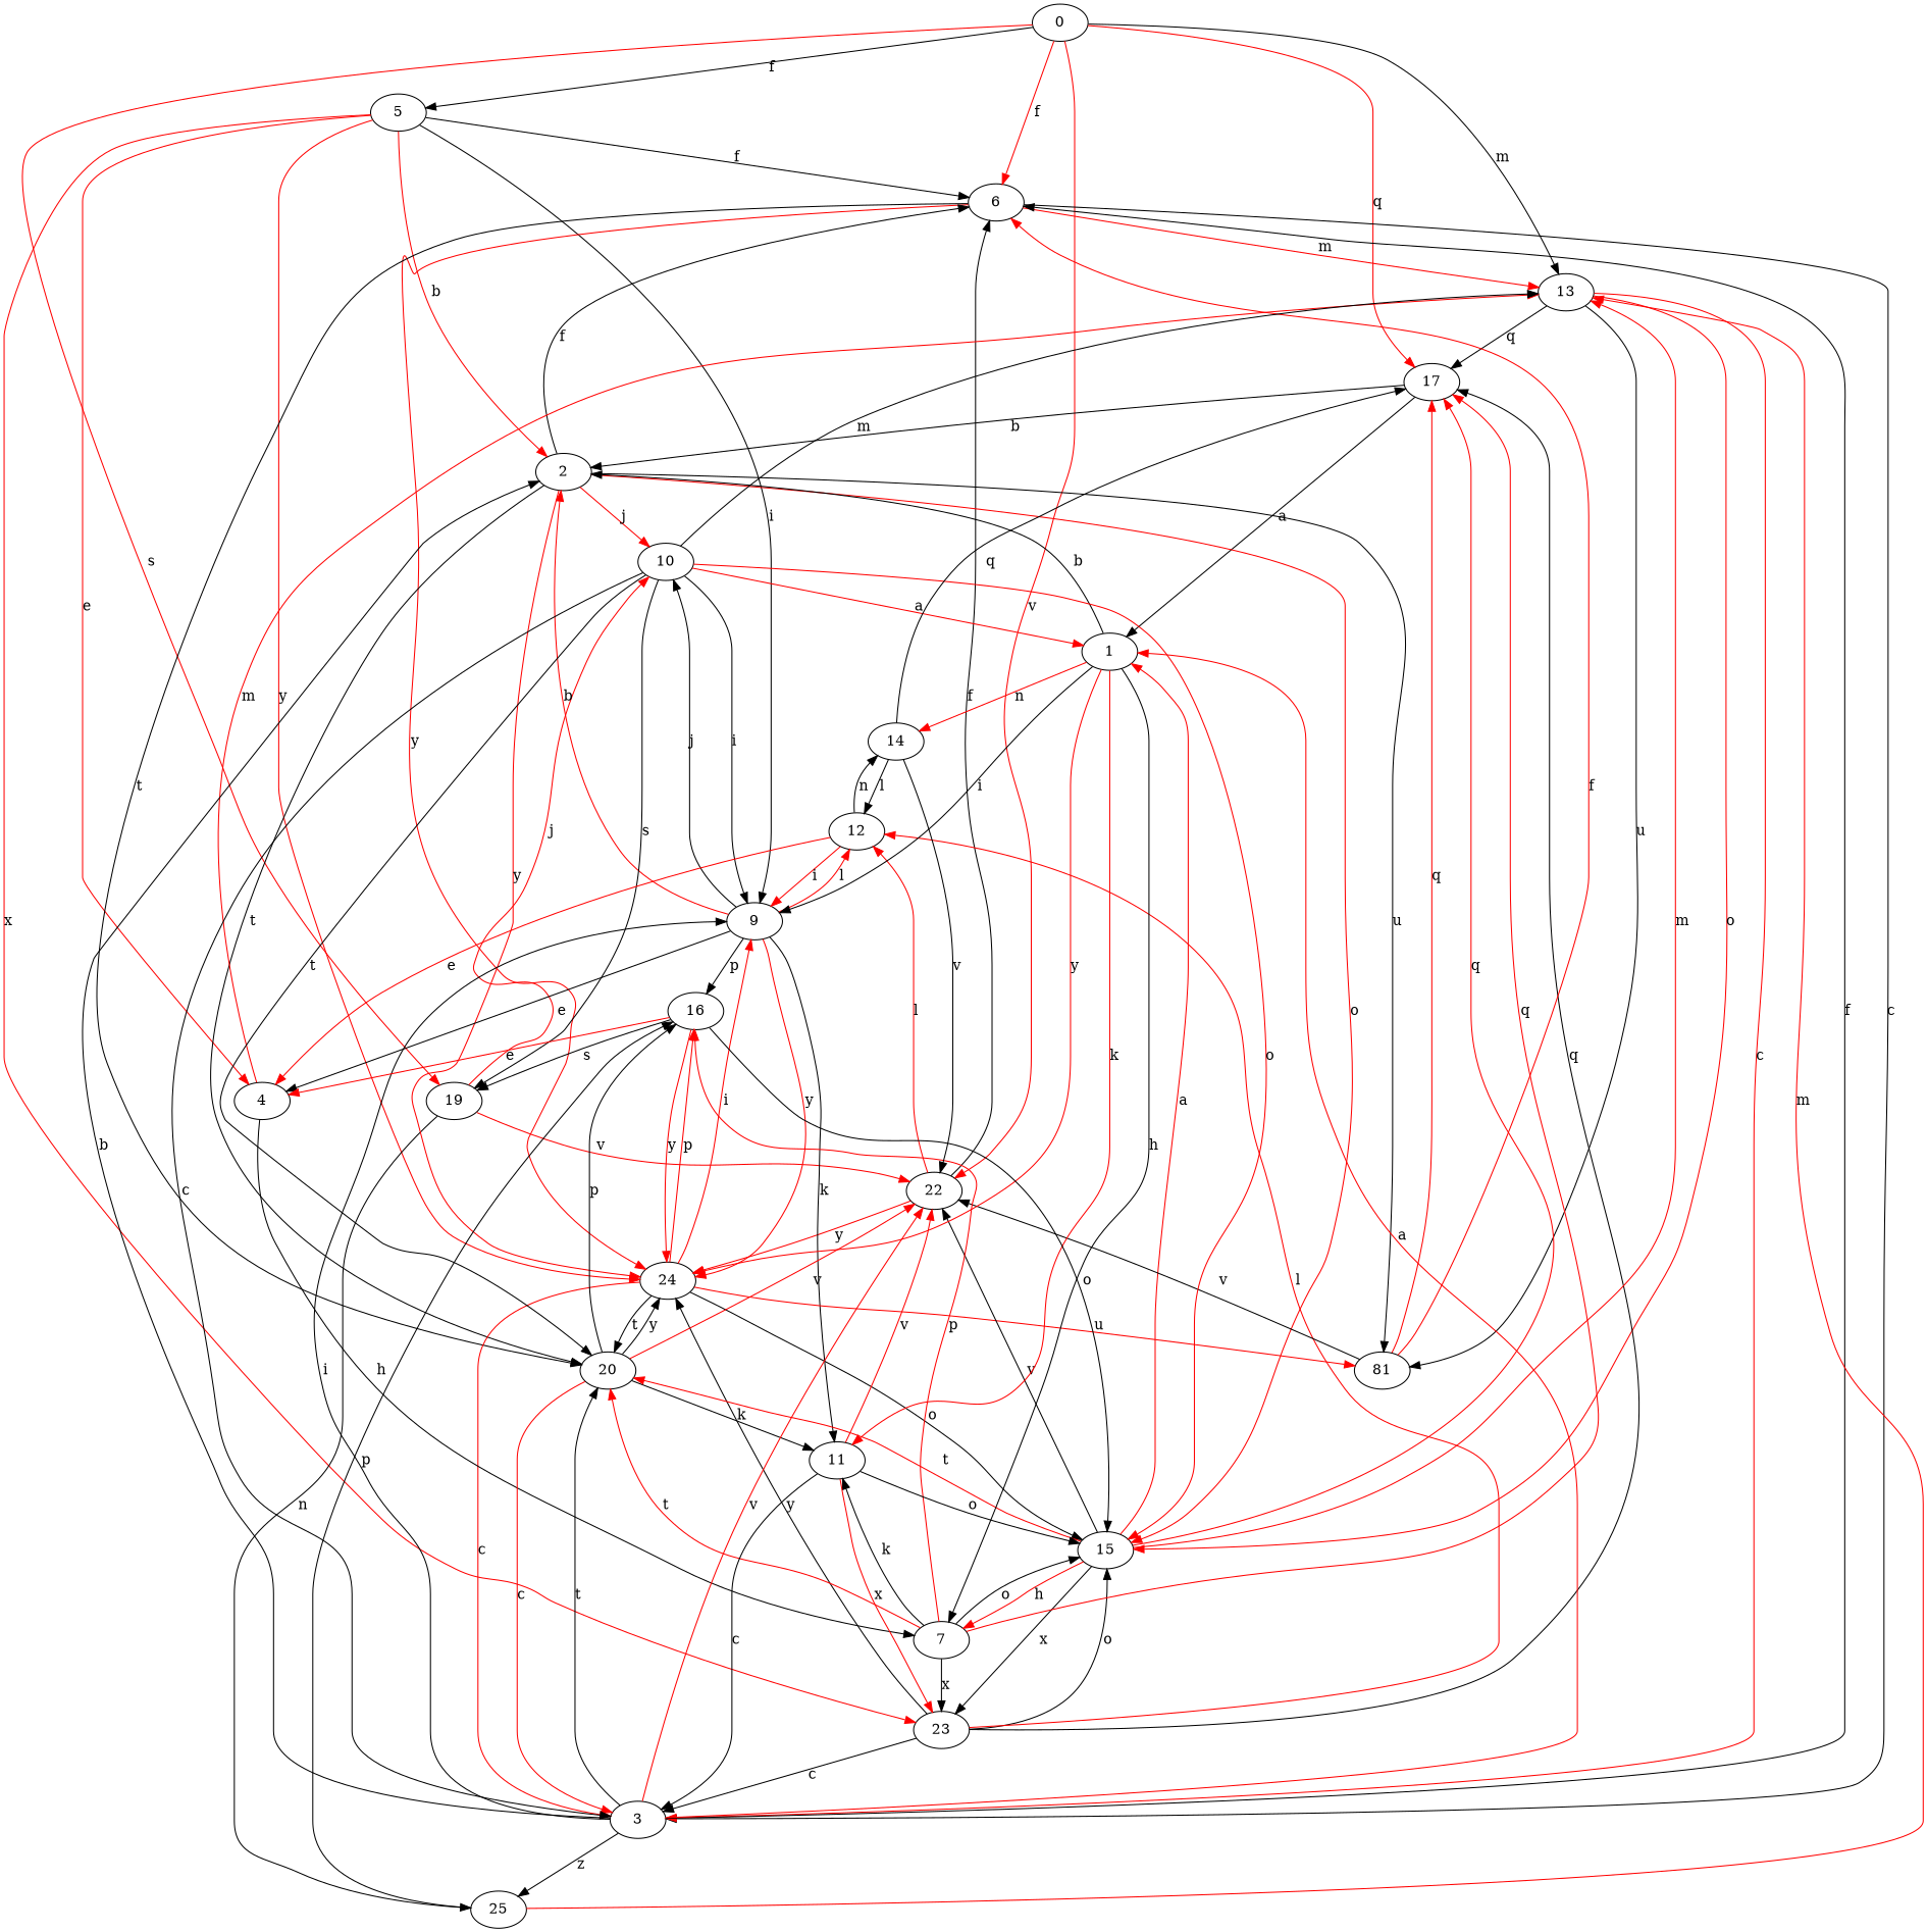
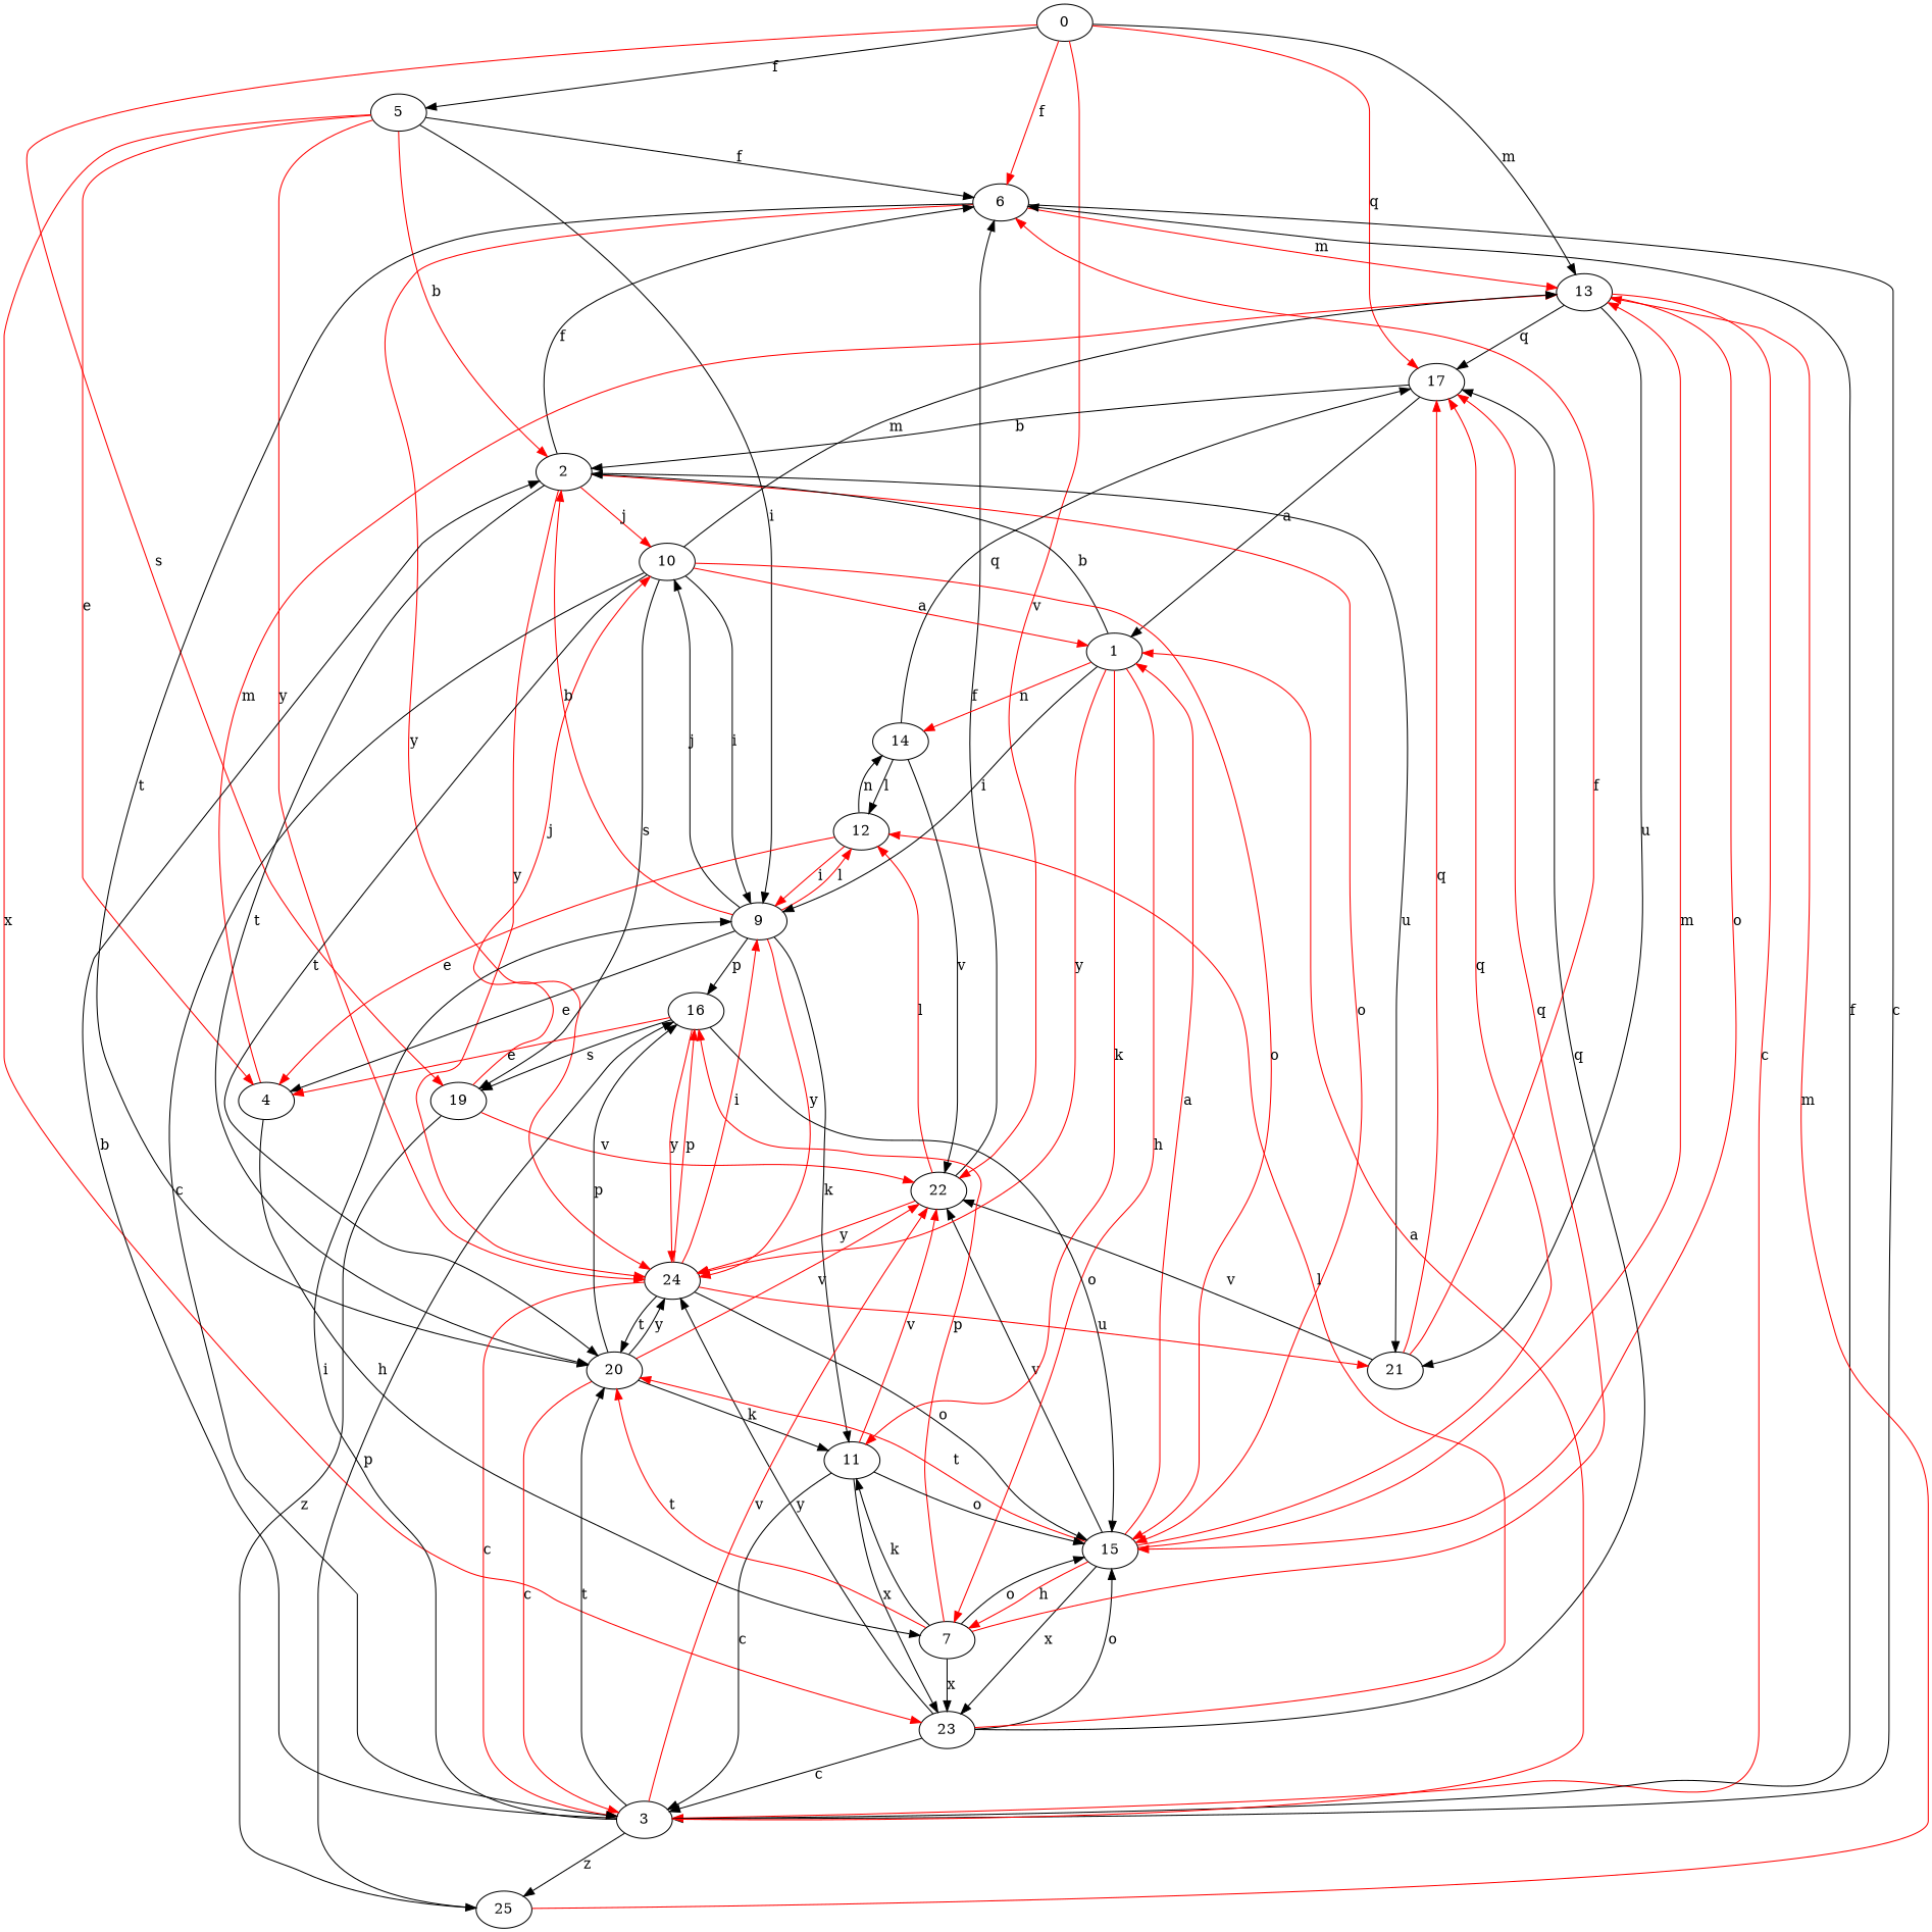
  strict digraph {
    edge [color=black]
    0
    5
    6
    13
    17
    19
    22
    2
    9
    24
    4
    23
    20
    3
    15
-   21 [label=81]
+   21
    1
    10
    25
    12
    7
    11
    14
    16
    0 -> 5 [label=f]
    0 -> 6 [color=red label=f]
    0 -> 13 [label=m]
    0 -> 17 [color=red label=q]
    0 -> 19 [color=red label=s]
    0 -> 22 [color=red label=v]
    5 -> 6 [label=f]
    5 -> 2 [color=red label=b]
    5 -> 9 [label=i]
    5 -> 24 [color=red label=y]
    5 -> 4 [color=red label=e]
    5 -> 23 [color=red label=x]
    6 -> 13 [color=red label=m]
    6 -> 24 [color=red label=y]
    6 -> 20 [label=t]
    6 -> 3 [label=c]
    13 -> 17 [label=q]
    13 -> 3 [color=red label=c]
    13 -> 15 [color=red label=o]
    13 -> 21 [label=u]
    17 -> 2 [label=b]
    17 -> 1 [label=a]
    19 -> 22 [color=red label=v]
    19 -> 10 [color=red label=j]
-   19 -> 25 [label=n]
+   19 -> 25 [label=z]
    22 -> 6 [label=f]
    22 -> 24 [color=red label=y]
    22 -> 12 [color=red label=l]
    2 -> 6 [label=f]
    2 -> 24 [color=red label=y]
    2 -> 20 [label=t]
    2 -> 15 [color=red label=o]
    2 -> 21 [label=u]
    2 -> 10 [color=red label=j]
    9 -> 2 [color=red label=b]
    9 -> 24 [color=red label=y]
    9 -> 4 [label=e]
    9 -> 10 [label=j]
    9 -> 12 [color=red label=l]
    9 -> 11 [label=k]
    9 -> 16 [label=p]
    24 -> 9 [color=red label=i]
    24 -> 20 [label=t]
    24 -> 3 [color=red label=c]
    24 -> 15 [label=o]
    24 -> 21 [color=red label=u]
    24 -> 16 [color=red label=p]
    4 -> 13 [color=red label=m]
    4 -> 7 [label=h]
    23 -> 17 [label=q]
    23 -> 24 [label=y]
    23 -> 3 [label=c]
    23 -> 15 [label=o]
    23 -> 12 [color=red label=l]
    20 -> 22 [color=red label=v]
    20 -> 24 [label=y]
    20 -> 3 [color=red label=c]
    20 -> 11 [label=k]
    20 -> 16 [label=p]
    3 -> 6 [label=f]
    3 -> 22 [color=red label=v]
    3 -> 2 [label=b]
    3 -> 9 [label=i]
    3 -> 20 [label=t]
    3 -> 1 [color=red label=a]
    3 -> 25 [label=z]
    15 -> 13 [color=red label=m]
    15 -> 17 [color=red label=q]
    15 -> 22 [label=v]
    15 -> 23 [label=x]
    15 -> 20 [color=red label=t]
    15 -> 1 [color=red label=a]
    15 -> 7 [color=red label=h]
    21 -> 6 [color=red label=f]
    21 -> 17 [color=red label=q]
    21 -> 22 [label=v]
    1 -> 2 [label=b]
    1 -> 9 [label=i]
    1 -> 24 [color=red label=y]
-   1 -> 7 [label=h]
+   1 -> 7 [color=red label=h]
    1 -> 11 [color=red label=k]
    1 -> 14 [color=red label=n]
    10 -> 13 [label=m]
    10 -> 19 [label=s]
    10 -> 9 [label=i]
    10 -> 20 [label=t]
    10 -> 3 [label=c]
    10 -> 15 [color=red label=o]
    10 -> 1 [color=red label=a]
    25 -> 13 [color=red label=m]
    25 -> 16 [label=p]
    12 -> 9 [color=red label=i]
    12 -> 4 [color=red label=e]
    12 -> 14 [label=n]
    7 -> 17 [color=red label=q]
    7 -> 23 [label=x]
    7 -> 20 [color=red label=t]
    7 -> 15 [label=o]
    7 -> 11 [label=k]
    7 -> 16 [color=red label=p]
    11 -> 22 [color=red label=v]
-   11 -> 23 [color=red label=x]
+   11 -> 23 [label=x]
    11 -> 3 [label=c]
    11 -> 15 [label=o]
    14 -> 17 [label=q]
    14 -> 22 [label=v]
    14 -> 12 [label=l]
    16 -> 19 [label=s]
    16 -> 24 [color=red label=y]
    16 -> 4 [color=red label=e]
    16 -> 15 [label=o]
  }
